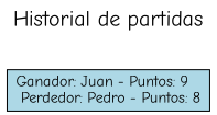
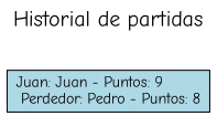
  digraph {
    fontsize=20
    label="Historial de partidas"
    labelloc=t
    rankdir=LR
    fontname="Comic Neue"
-   n1 [label="Ganador: Juan - Puntos: 9\l Perdedor: Pedro - Puntos: 8" shape=box style=filled fillcolor=lightblue fontname="Comic Neue"]
+   n1 [label="Juan: Juan - Puntos: 9\l Perdedor: Pedro - Puntos: 8" shape=box style=filled fillcolor=lightblue fontname="Comic Neue"]
  }
